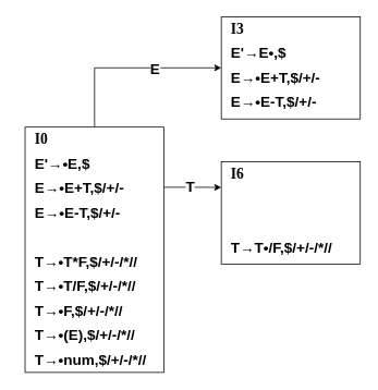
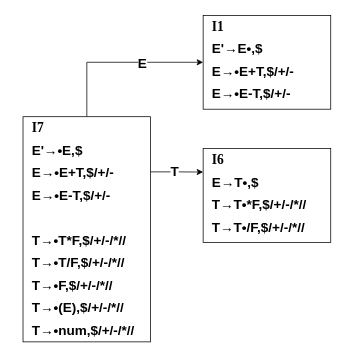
  <mxCell id="0" />
  <mxCell id="1" parent="0" />
  <mxCell id="2" style="edgeStyle=orthogonalEdgeStyle;rounded=0;orthogonalLoop=1;jettySize=auto;html=1;exitX=0.5;exitY=0;exitDx=0;exitDy=0;entryX=0;entryY=0.5;entryDx=0;entryDy=0;" edge="1" parent="1" source="6" target="16"><mxGeometry relative="1" as="geometry" /></mxCell>
  <mxCell id="3" value="E" style="edgeLabel;html=1;align=center;verticalAlign=middle;resizable=0;points=[];fontStyle=1;fontSize=18;" vertex="1" connectable="0" parent="2"><mxGeometry x="0.283" y="-1" relative="1" as="geometry"><mxPoint as="offset" /></mxGeometry></mxCell>
  <mxCell id="4" style="edgeStyle=orthogonalEdgeStyle;rounded=0;orthogonalLoop=1;jettySize=auto;html=1;exitX=0.997;exitY=0.245;exitDx=0;exitDy=0;entryX=0;entryY=0.25;entryDx=0;entryDy=0;exitPerimeter=0;" edge="1" parent="1" source="6" target="21"><mxGeometry relative="1" as="geometry" /></mxCell>
  <mxCell id="5" value="&lt;b&gt;&lt;font style=&quot;font-size: 18px;&quot;&gt;T&lt;/font&gt;&lt;/b&gt;" style="edgeLabel;html=1;align=center;verticalAlign=middle;resizable=0;points=[];" vertex="1" connectable="0" parent="4"><mxGeometry x="-0.106" relative="1" as="geometry"><mxPoint as="offset" /></mxGeometry></mxCell>
  <mxCell id="6" value="" style="rounded=0;whiteSpace=wrap;html=1;" vertex="1" parent="1"><mxGeometry x="30" y="155" width="170" height="300" as="geometry" /></mxCell>
- <mxCell id="7" value="&lt;b&gt;&lt;font face=&quot;Comic Sans MS&quot; style=&quot;font-size: 18px;&quot;&gt;I0&lt;/font&gt;&lt;/b&gt;" style="text;html=1;strokeColor=none;fillColor=none;align=center;verticalAlign=middle;whiteSpace=wrap;rounded=0;" vertex="1" parent="1"><mxGeometry x="20" y="155" width="60" height="30" as="geometry" /></mxCell>
+ <mxCell id="7" value="&lt;b&gt;&lt;font face=&quot;Comic Sans MS&quot; style=&quot;font-size: 18px;&quot;&gt;I7&lt;/font&gt;&lt;/b&gt;" style="text;html=1;strokeColor=none;fillColor=none;align=center;verticalAlign=middle;whiteSpace=wrap;rounded=0;" vertex="1" parent="1"><mxGeometry x="20" y="155" width="60" height="30" as="geometry" /></mxCell>
  <mxCell id="8" value="&lt;span style=&quot;font-size: 18px;&quot;&gt;&lt;b&gt;E'→•E,$&lt;/b&gt;&lt;/span&gt;" style="text;html=1;strokeColor=none;fillColor=none;align=left;verticalAlign=middle;whiteSpace=wrap;rounded=0;" vertex="1" parent="1"><mxGeometry x="40" y="185" width="80" height="30" as="geometry" /></mxCell>
  <mxCell id="9" value="&lt;span style=&quot;font-size: 18px;&quot;&gt;&lt;b&gt;E→•E+T,$/+/-&lt;/b&gt;&lt;/span&gt;" style="text;html=1;strokeColor=none;fillColor=none;align=left;verticalAlign=middle;whiteSpace=wrap;rounded=0;" vertex="1" parent="1"><mxGeometry x="40" y="215" width="120" height="30" as="geometry" /></mxCell>
  <mxCell id="10" value="&lt;span style=&quot;font-size: 18px;&quot;&gt;&lt;b&gt;E→•E-T,$/+/-&lt;/b&gt;&lt;/span&gt;" style="text;html=1;strokeColor=none;fillColor=none;align=left;verticalAlign=middle;whiteSpace=wrap;rounded=0;" vertex="1" parent="1"><mxGeometry x="40" y="245" width="120" height="30" as="geometry" /></mxCell>
  <mxCell id="11" value="&lt;span style=&quot;font-size: 18px;&quot;&gt;&lt;b&gt;T→•T*F,$/+/-/*//&lt;/b&gt;&lt;/span&gt;" style="text;html=1;strokeColor=none;fillColor=none;align=left;verticalAlign=middle;whiteSpace=wrap;rounded=0;" vertex="1" parent="1"><mxGeometry x="40" y="305" width="200" height="30" as="geometry" /></mxCell>
  <mxCell id="12" value="&lt;span style=&quot;font-size: 18px;&quot;&gt;&lt;b&gt;T→•T/F,$/+/-/*//&lt;/b&gt;&lt;/span&gt;" style="text;html=1;strokeColor=none;fillColor=none;align=left;verticalAlign=middle;whiteSpace=wrap;rounded=0;" vertex="1" parent="1"><mxGeometry x="40" y="335" width="200" height="30" as="geometry" /></mxCell>
  <mxCell id="13" value="&lt;span style=&quot;font-size: 18px;&quot;&gt;&lt;b&gt;T→•F,$/+/-/*//&lt;/b&gt;&lt;/span&gt;" style="text;html=1;strokeColor=none;fillColor=none;align=left;verticalAlign=middle;whiteSpace=wrap;rounded=0;" vertex="1" parent="1"><mxGeometry x="40" y="365" width="200" height="30" as="geometry" /></mxCell>
  <mxCell id="14" value="&lt;span style=&quot;font-size: 18px;&quot;&gt;&lt;b&gt;T→•(E),$/+/-/*//&lt;/b&gt;&lt;/span&gt;" style="text;html=1;strokeColor=none;fillColor=none;align=left;verticalAlign=middle;whiteSpace=wrap;rounded=0;" vertex="1" parent="1"><mxGeometry x="40" y="395" width="200" height="30" as="geometry" /></mxCell>
  <mxCell id="15" value="&lt;span style=&quot;font-size: 18px;&quot;&gt;&lt;b&gt;T→•num,$/+/-/*//&lt;/b&gt;&lt;/span&gt;" style="text;html=1;strokeColor=none;fillColor=none;align=left;verticalAlign=middle;whiteSpace=wrap;rounded=0;" vertex="1" parent="1"><mxGeometry x="40" y="425" width="200" height="30" as="geometry" /></mxCell>
  <mxCell id="16" value="" style="rounded=0;whiteSpace=wrap;html=1;" vertex="1" parent="1"><mxGeometry x="270" y="20" width="170" height="125" as="geometry" /></mxCell>
- <mxCell id="17" value="&lt;b&gt;&lt;font face=&quot;Comic Sans MS&quot; style=&quot;font-size: 18px;&quot;&gt;I3&lt;/font&gt;&lt;/b&gt;" style="text;html=1;strokeColor=none;fillColor=none;align=center;verticalAlign=middle;whiteSpace=wrap;rounded=0;" vertex="1" parent="1"><mxGeometry x="260" y="20" width="60" height="30" as="geometry" /></mxCell>
+ <mxCell id="17" value="&lt;b&gt;&lt;font face=&quot;Comic Sans MS&quot; style=&quot;font-size: 18px;&quot;&gt;I1&lt;/font&gt;&lt;/b&gt;" style="text;html=1;strokeColor=none;fillColor=none;align=center;verticalAlign=middle;whiteSpace=wrap;rounded=0;" vertex="1" parent="1"><mxGeometry x="260" y="20" width="60" height="30" as="geometry" /></mxCell>
  <mxCell id="18" value="&lt;b style=&quot;font-size: 18px;&quot;&gt;E'→E&lt;/b&gt;&lt;b&gt;&lt;font style=&quot;font-size: 18px;&quot;&gt;•&lt;/font&gt;&lt;/b&gt;&lt;b style=&quot;font-size: 18px;&quot;&gt;,$&lt;/b&gt;" style="text;html=1;strokeColor=none;fillColor=none;align=left;verticalAlign=middle;whiteSpace=wrap;rounded=0;" vertex="1" parent="1"><mxGeometry x="280" y="50" width="120" height="30" as="geometry" /></mxCell>
  <mxCell id="19" value="&lt;span style=&quot;font-size: 18px;&quot;&gt;&lt;b&gt;E→•E+T,$/+/-&lt;/b&gt;&lt;/span&gt;" style="text;html=1;strokeColor=none;fillColor=none;align=left;verticalAlign=middle;whiteSpace=wrap;rounded=0;" vertex="1" parent="1"><mxGeometry x="280" y="80" width="120" height="30" as="geometry" /></mxCell>
  <mxCell id="20" value="&lt;span style=&quot;font-size: 18px;&quot;&gt;&lt;b&gt;E→•E-T,$/+/-&lt;/b&gt;&lt;/span&gt;" style="text;html=1;strokeColor=none;fillColor=none;align=left;verticalAlign=middle;whiteSpace=wrap;rounded=0;" vertex="1" parent="1"><mxGeometry x="280" y="110" width="120" height="30" as="geometry" /></mxCell>
  <mxCell id="21" value="" style="rounded=0;whiteSpace=wrap;html=1;" vertex="1" parent="1"><mxGeometry x="270" y="197.5" width="170" height="125" as="geometry" /></mxCell>
  <mxCell id="22" value="&lt;b&gt;&lt;font face=&quot;Comic Sans MS&quot; style=&quot;font-size: 18px;&quot;&gt;I6&lt;/font&gt;&lt;/b&gt;" style="text;html=1;strokeColor=none;fillColor=none;align=center;verticalAlign=middle;whiteSpace=wrap;rounded=0;" vertex="1" parent="1"><mxGeometry x="260" y="197.5" width="60" height="30" as="geometry" /></mxCell>
+ <mxCell id="23" value="&lt;b style=&quot;font-size: 18px;&quot;&gt;E→T&lt;/b&gt;&lt;b&gt;&lt;font style=&quot;font-size: 18px;&quot;&gt;•&lt;/font&gt;&lt;/b&gt;&lt;b style=&quot;font-size: 18px;&quot;&gt;,$&lt;/b&gt;" style="text;html=1;strokeColor=none;fillColor=none;align=left;verticalAlign=middle;whiteSpace=wrap;rounded=0;" vertex="1" parent="1"><mxGeometry x="280" y="227.5" width="120" height="30" as="geometry" /></mxCell>
+ <mxCell id="24" value="&lt;span style=&quot;font-size: 18px;&quot;&gt;&lt;b&gt;T→T•*F,$/+/-/*//&lt;/b&gt;&lt;/span&gt;" style="text;html=1;strokeColor=none;fillColor=none;align=left;verticalAlign=middle;whiteSpace=wrap;rounded=0;" vertex="1" parent="1"><mxGeometry x="280" y="257.5" width="130" height="30" as="geometry" /></mxCell>
  <mxCell id="25" value="&lt;span style=&quot;font-size: 18px;&quot;&gt;&lt;b&gt;T→T•/F,$/+/-/*//&lt;/b&gt;&lt;/span&gt;" style="text;html=1;strokeColor=none;fillColor=none;align=left;verticalAlign=middle;whiteSpace=wrap;rounded=0;" vertex="1" parent="1"><mxGeometry x="280" y="287.5" width="120" height="30" as="geometry" /></mxCell>
